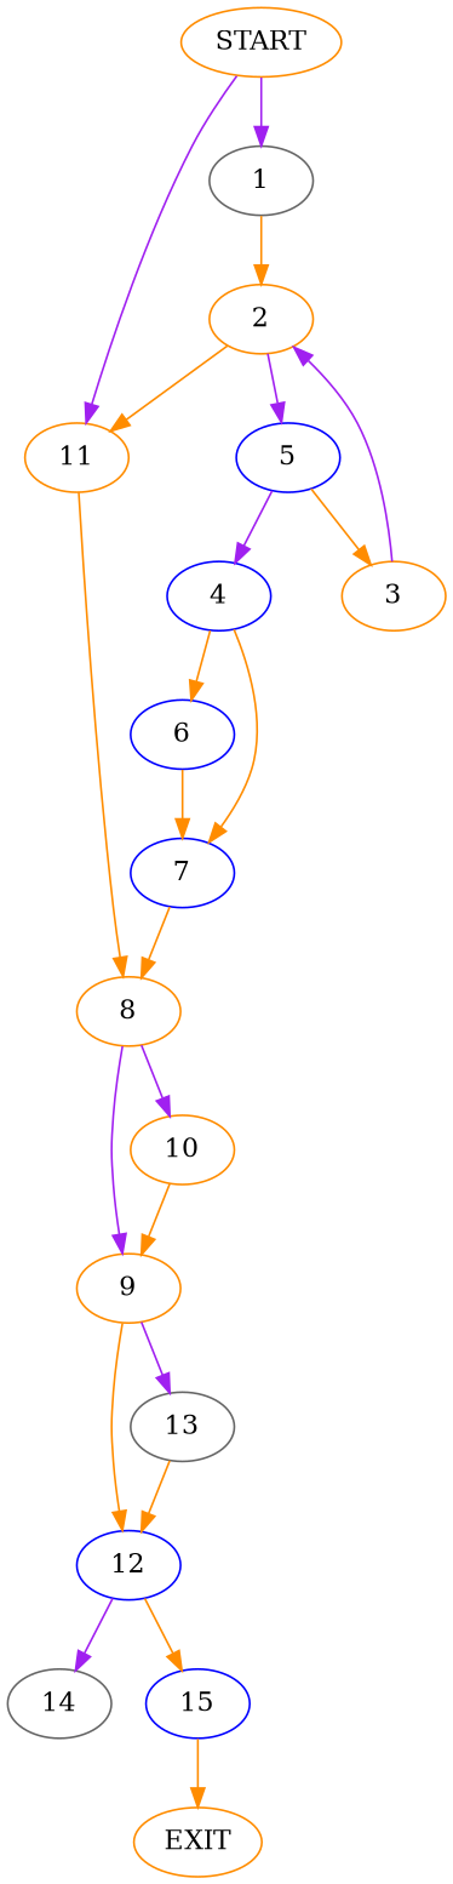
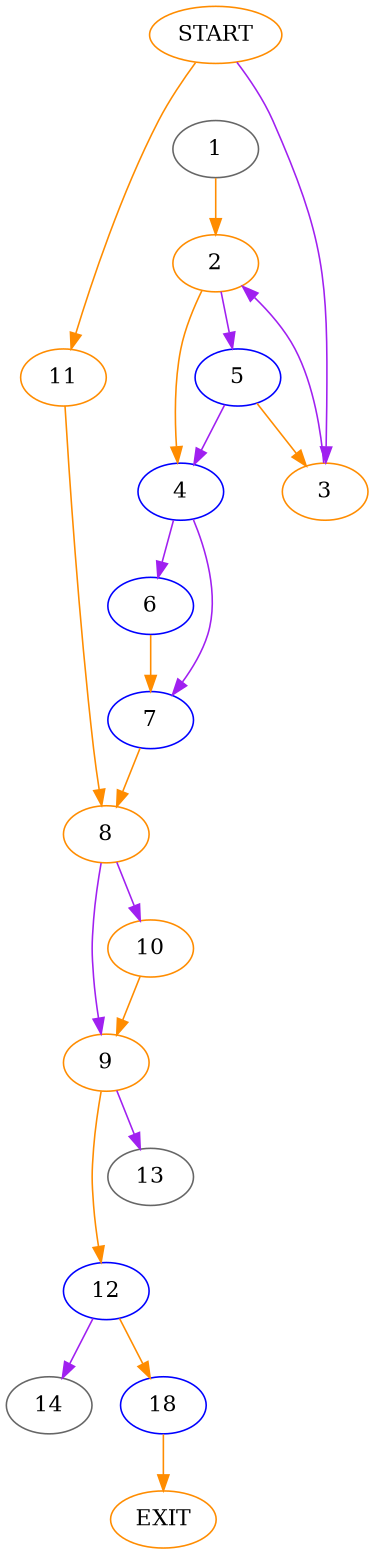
  digraph {
    node [color=darkorange]
    edge [color=darkorange]
    n1 [label=START]
    1 [color=gray40]
    11
    2
    8
    n6 [label=EXIT]
    4 [color=blue]
    5 [color=blue]
    3
    6 [color=blue]
    7 [color=blue]
    9
    10
    12 [color=blue]
    13 [color=gray40]
    14 [color=gray40]
-   15 [color=blue]
-   n1 -> 1 [color=purple]
-   n1 -> 11 [color=purple]
+   15 [color=blue label=18]
+   n1 -> 3 [color=purple]
+   n1 -> 11
    1 -> 2
    11 -> 8
-   2 -> 11
+   2 -> 4
    2 -> 5 [color=purple]
    8 -> 9 [color=purple]
    8 -> 10 [color=purple]
-   4 -> 6
-   4 -> 7
+   4 -> 6 [color=purple]
+   4 -> 7 [color=purple]
    5 -> 4 [color=purple]
    5 -> 3
    3 -> 2 [color=purple]
    6 -> 7
    7 -> 8
    9 -> 12
    9 -> 13 [color=purple]
    10 -> 9
    12 -> 14 [color=purple]
    12 -> 15
-   13 -> 12
    15 -> n6
  }
